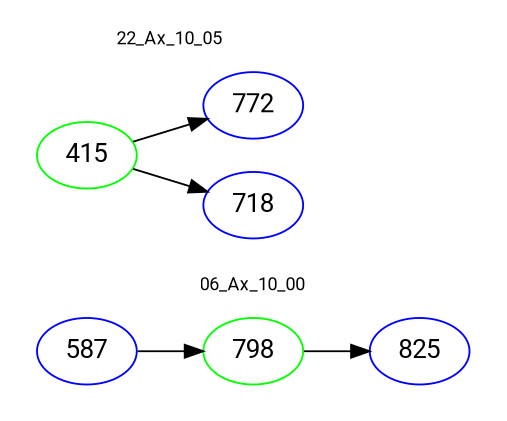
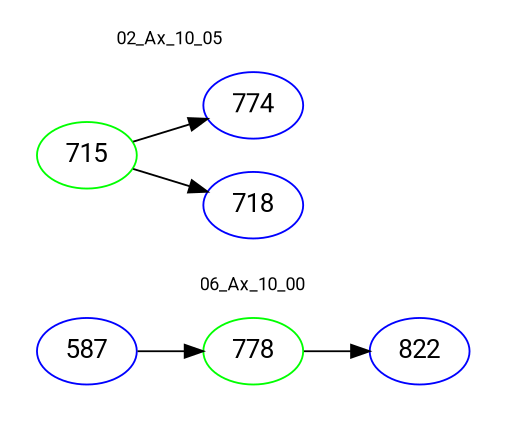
  digraph {
    fontname=Roboto
    rankdir=LR
    node [color=blue fontname=Roboto]
    edge [color=black fontname=Roboto]
    n1 [label=587]
-   n2 [color=green label=798]
-   n3 [label=825]
+   n2 [color=green label=778]
+   n3 [label=822]
    n4 [label=718]
-   n5 [color=green label=415]
-   n6 [label=772]
+   n5 [color=green label=715]
+   n6 [label=774]
    subgraph cluster_1 {
      color=white
      fontsize=10
      label="06_Ax_10_00"
      n1
      n2
      n3
    }
    subgraph cluster_2 {
      color=white
      fontsize=10
-     label="22_Ax_10_05"
+     label="02_Ax_10_05"
      n4
      n5
      n6
    }
    n1 -> n2
    n2 -> n3
    n5 -> n4
    n5 -> n6
  }
